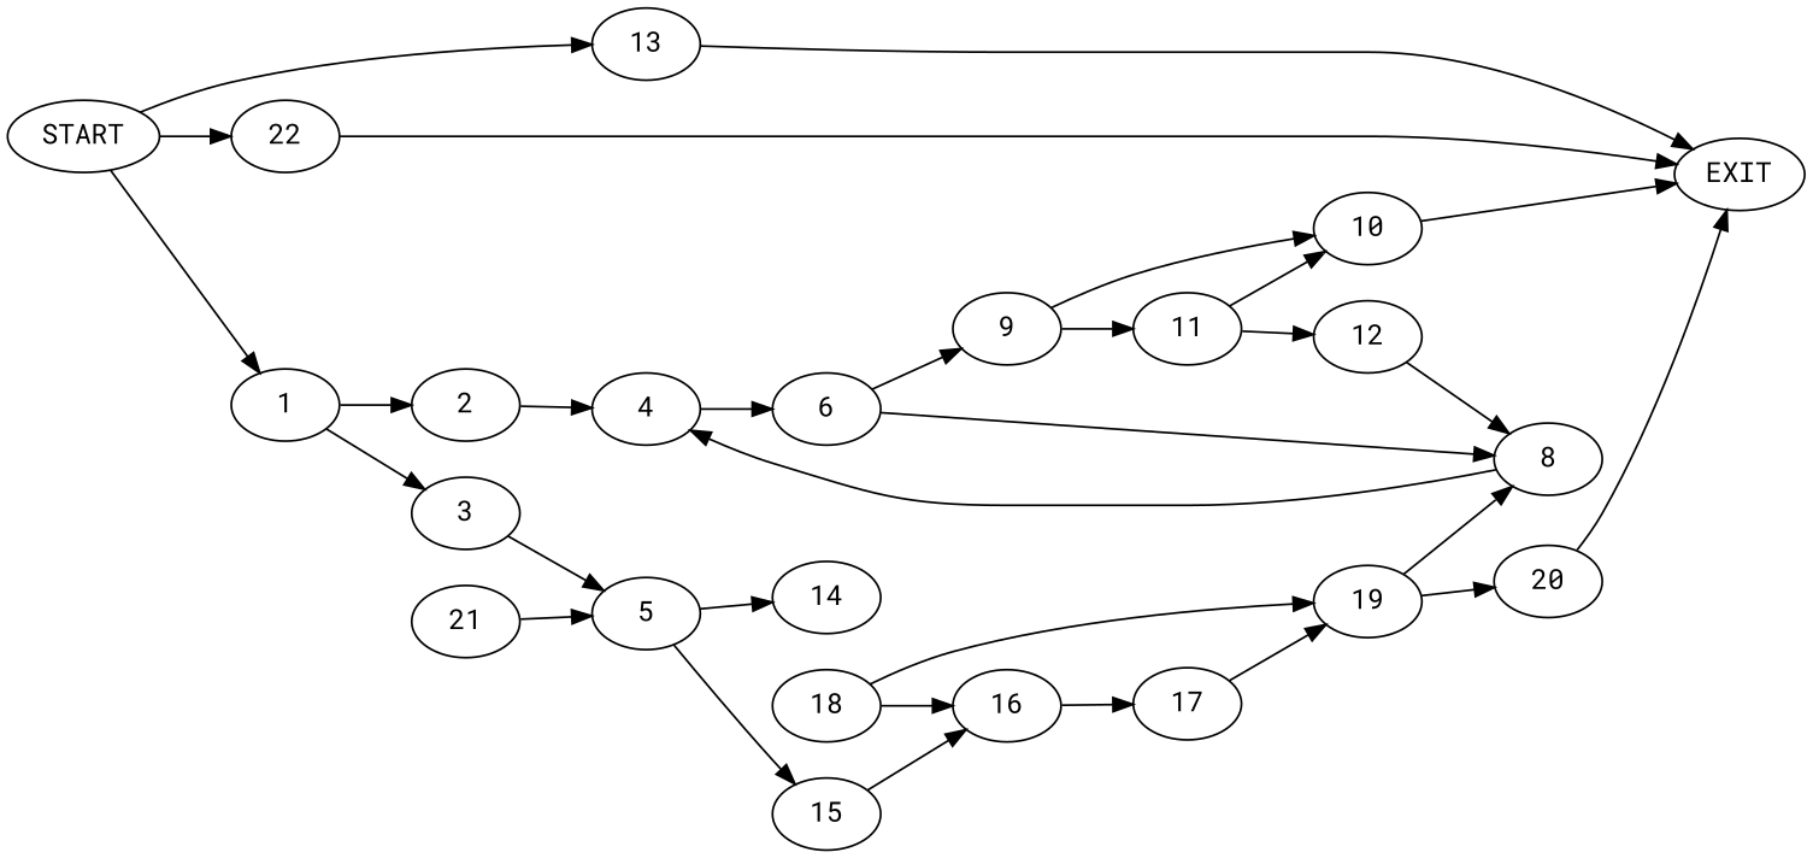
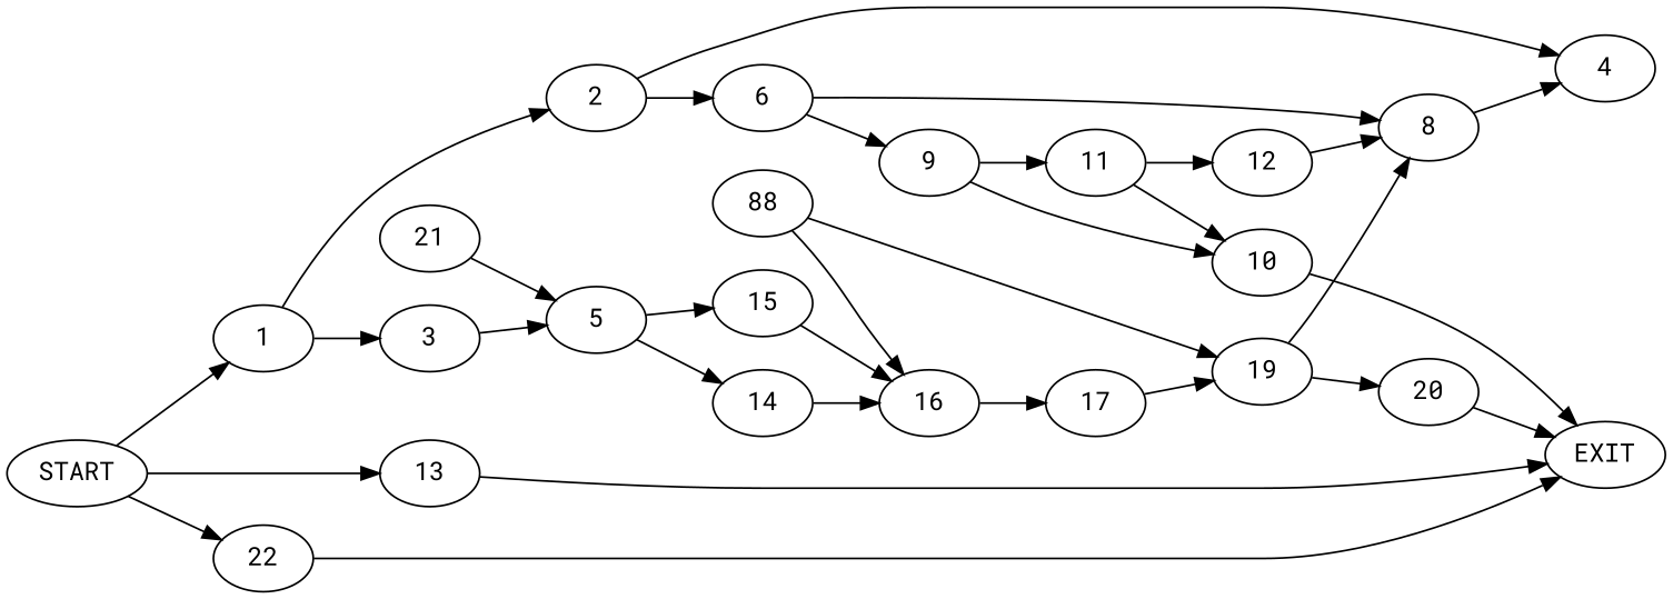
  digraph {
    fontname="Roboto Mono"
    rankdir=LR
    node [fontname="Roboto Mono"]
    edge [fontname="Roboto Mono"]
    n1 [label=START]
    1
    13
    22
    2
    3
    n7 [label=EXIT]
    4
    5
    6
    14
    15
    8
    9
    16
    10
    11
    12
    17
    19
-   18
+   18 [label=88]
    20
    21
    n1 -> 1
    n1 -> 13
    n1 -> 22
    1 -> 2
    1 -> 3
    13 -> n7
    22 -> n7
    2 -> 4
    3 -> 5
-   4 -> 6
+   2 -> 6
    5 -> 14
    5 -> 15
    6 -> 8
    6 -> 9
+   14 -> 16
    15 -> 16
    8 -> 4
    9 -> 10
    9 -> 11
    16 -> 17
    10 -> n7
    11 -> 10
    11 -> 12
    12 -> 8
    17 -> 19
    19 -> 8
    19 -> 20
    18 -> 16
    18 -> 19
    20 -> n7
    21 -> 5
  }
